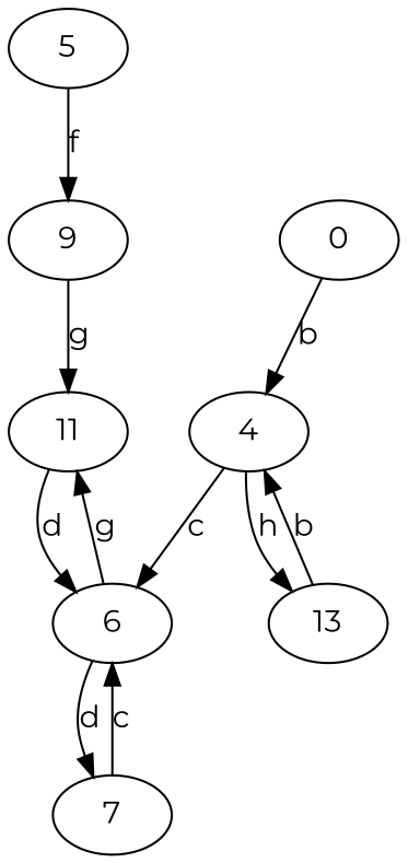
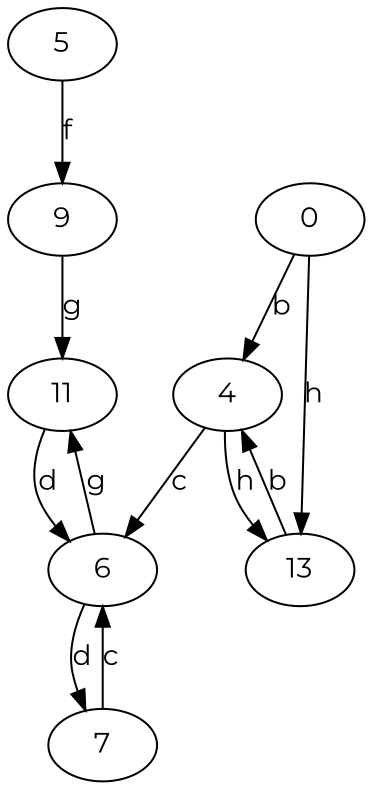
  strict digraph {
    fontname=Montserrat
    node [fontname=Montserrat]
    edge [fontname=Montserrat]
    n1 [label=5]
    9
    11
    4
    6
    13
    7
    0
    n1 -> 9 [label=f]
    9 -> 11 [label=g]
    11 -> 6 [label=d]
    4 -> 6 [label=c]
    4 -> 13 [label=h]
    6 -> 11 [label=g]
    6 -> 7 [label=d]
    13 -> 4 [label=b]
    7 -> 6 [label=c]
    0 -> 4 [label=b]
+   0 -> 13 [label=h]
  }
